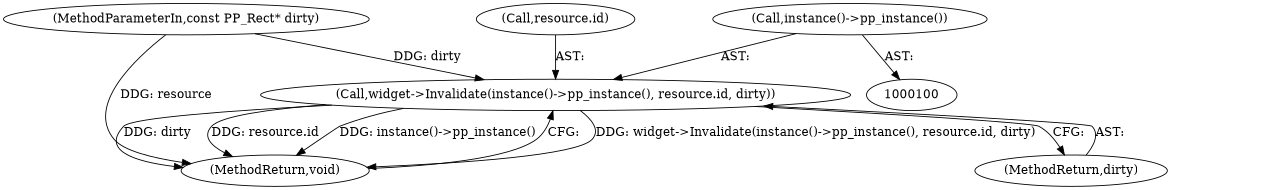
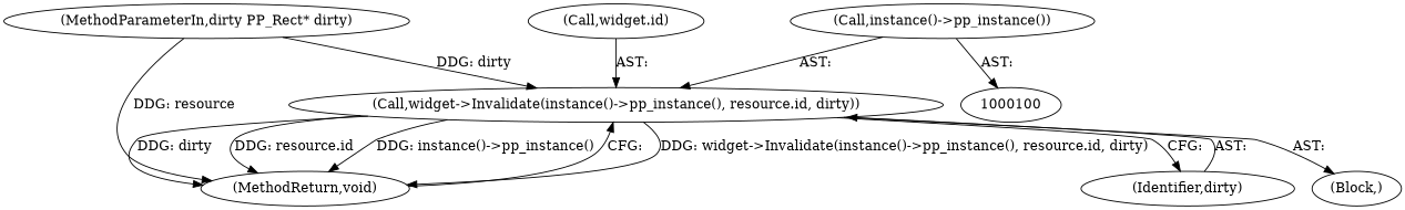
  digraph {
    n1 [label="(Call,widget->Invalidate(instance()->pp_instance(), resource.id, dirty))"]
    n2 [label="(MethodReturn,void)"]
-   n3 [label="(MethodReturn,dirty)"]
-   n5 [label="(MethodParameterIn,const PP_Rect* dirty)"]
-   n6 [label="(Call,resource.id)"]
+   n3 [label="(Identifier,dirty)"]
+   n4 [label="(Block,)"]
+   n5 [label="(MethodParameterIn,dirty PP_Rect* dirty)"]
+   n6 [label="(Call,widget.id)"]
    n7 [label="(Call,instance()->pp_instance())"]
    1000100
    n1 -> n2 [label="DDG: widget->Invalidate(instance()->pp_instance(), resource.id, dirty)"]
    n1 -> n2 [label="DDG: dirty"]
    n1 -> n2 [label="DDG: resource.id"]
    n1 -> n2 [label="DDG: instance()->pp_instance()"]
    n1 -> n3 [label="CFG: "]
+   n1 -> n4 [label="AST: "]
    n2 -> n1 [label="CFG: "]
    n3 -> n1 [label="AST: "]
    n5 -> n1 [label="DDG: dirty"]
    n5 -> n2 [label="DDG: resource"]
    n6 -> n1 [label="AST: "]
    n7 -> n1 [label="AST: "]
    n7 -> 1000100 [label="AST: "]
  }
